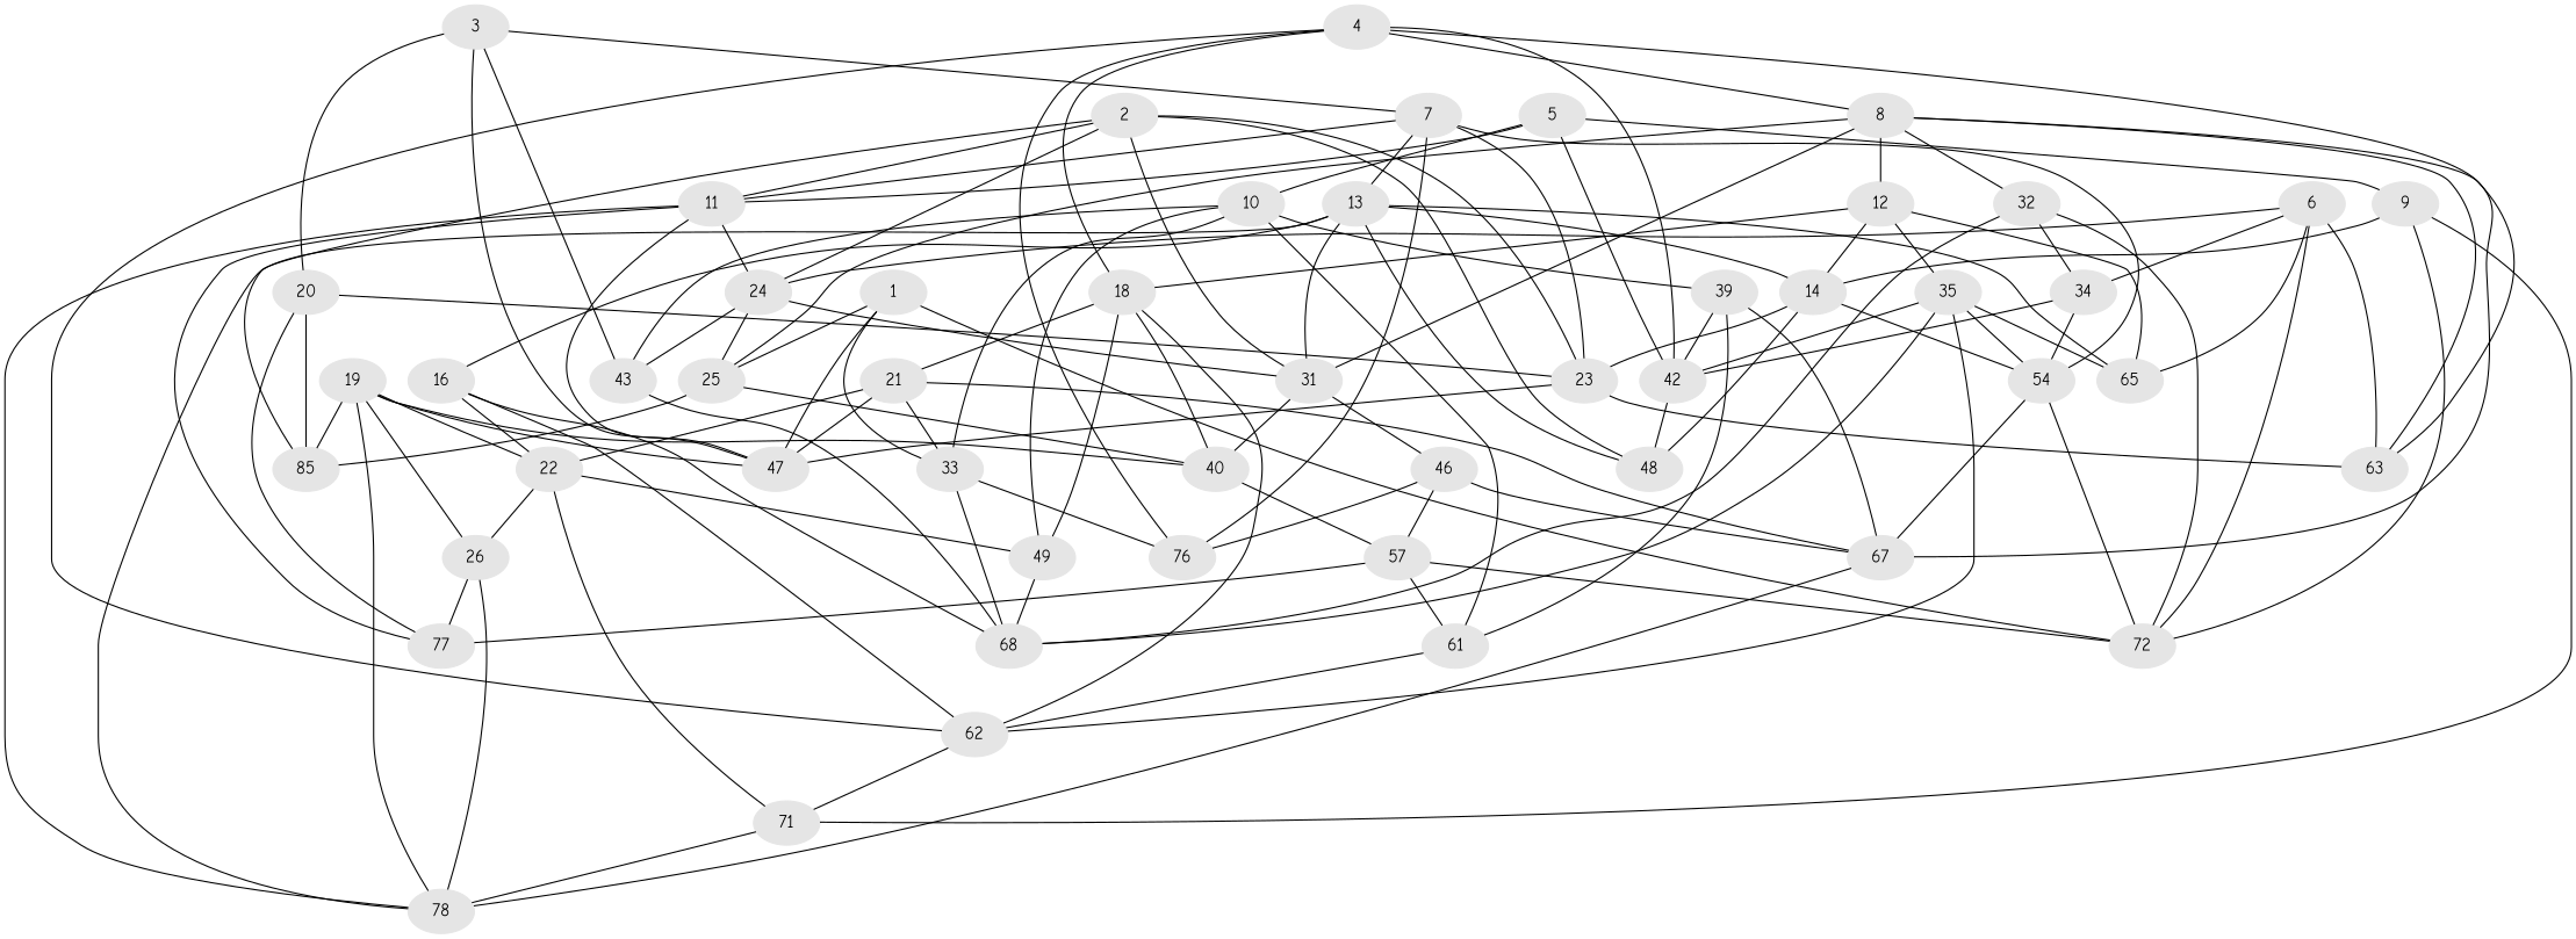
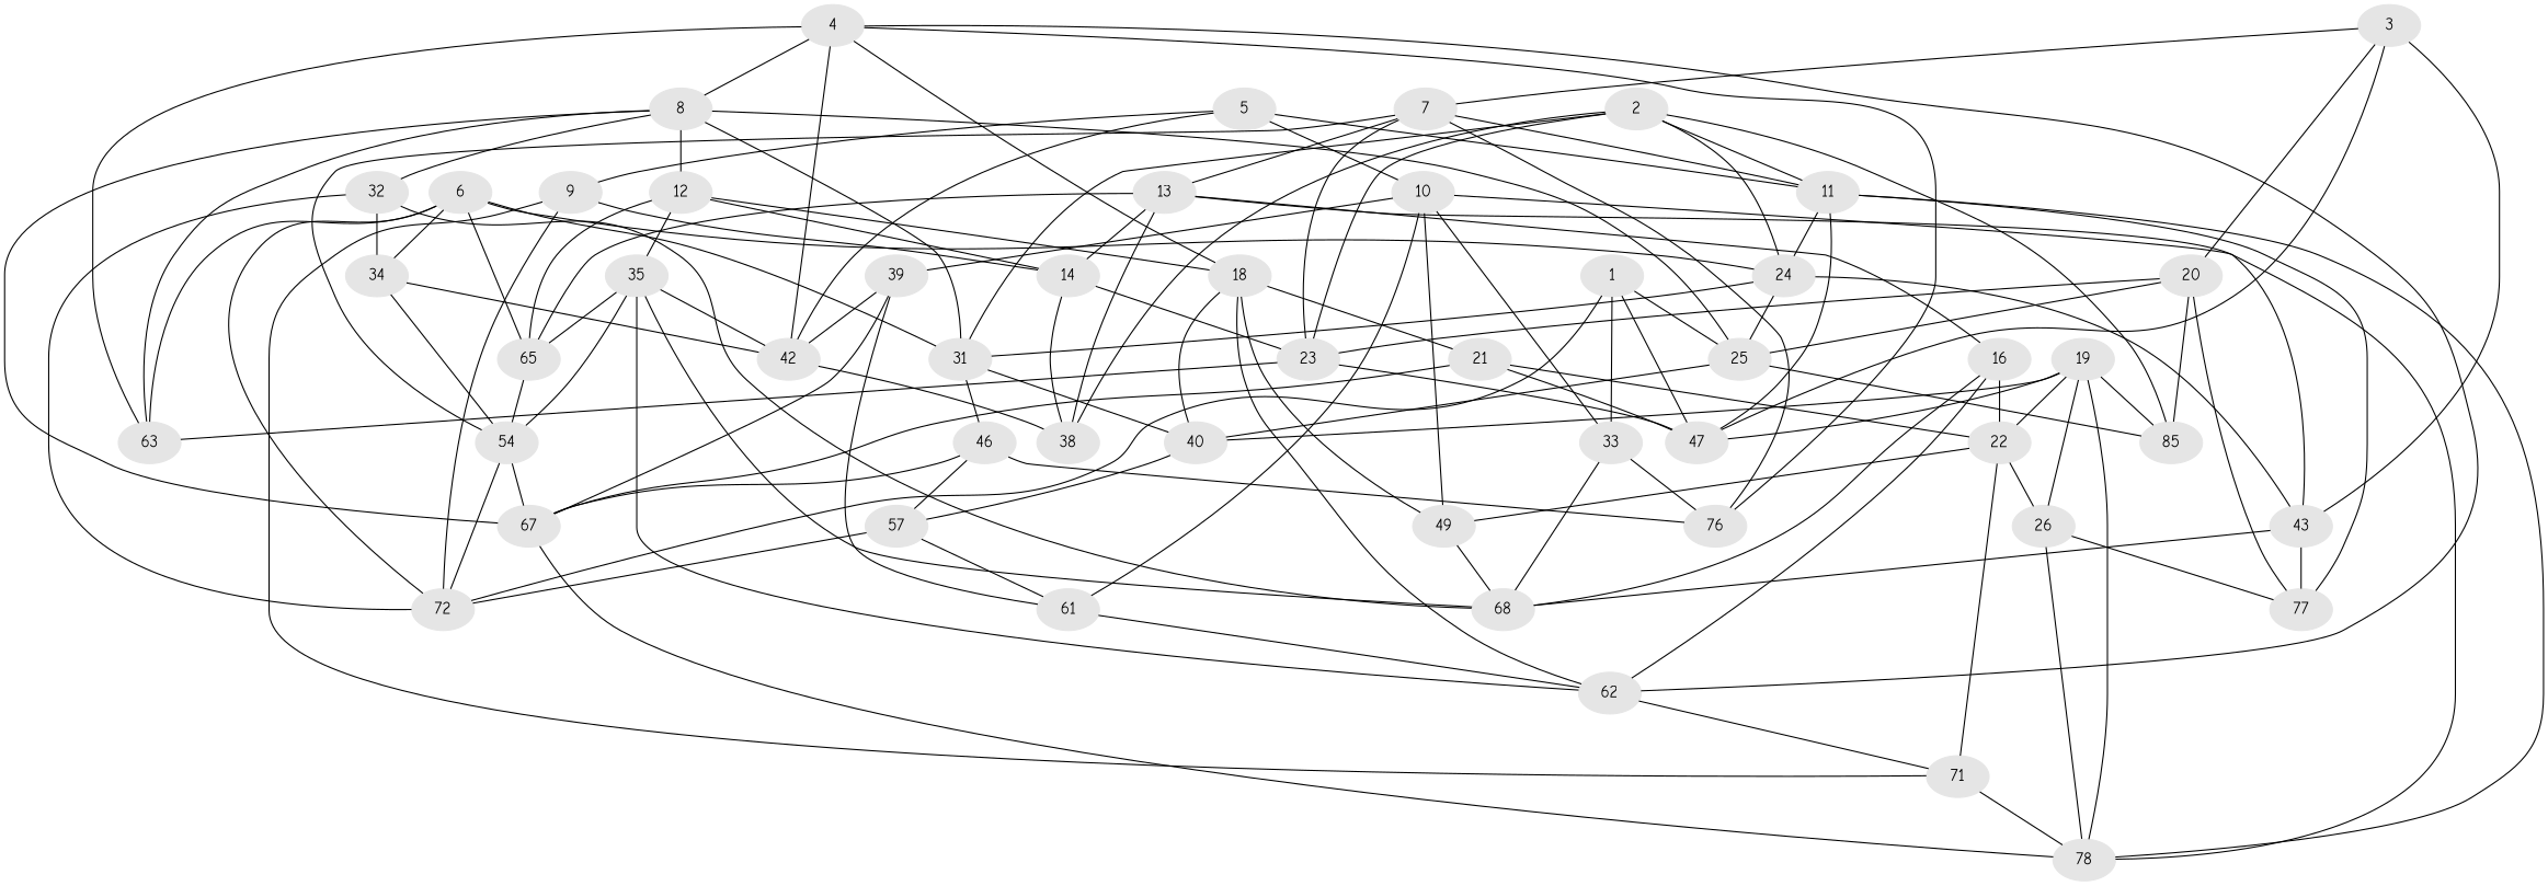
  graph {
    fontname="Comic Neue"
    node [color=gray90 fontname="Comic Neue" style=filled]
    edge [fontname="Comic Neue"]
    25 [super="+38"]
    85
    40 [super="+56"]
    1
    33 [super="+60"]
    47 [super="+80"]
    72 [super="+84"]
    76
    68 [super="+73"]
    2 [super="+64"]
    11 [super="+15"]
    23 [super="+83"]
    24 [super="+58"]
    31 [super="+55"]
-   48
+   48 [label=38]
    77 [super="+81"]
    78 [super="+82"]
    63
    43
    46
    7 [super="+59"]
    13 [super="+53"]
    54 [super="+66"]
    3
    20 [super="+70"]
    4 [super="+44"]
    8 [super="+17"]
    18 [super="+45"]
    42 [super="+52"]
    62 [super="+75"]
    12 [super="+28"]
    32
    67 [super="+69"]
    49
    21 [super="+79"]
    71
    9 [super="+30"]
    14 [super="+51"]
    5
    10 [super="+86"]
    39
    61
    6 [super="+37"]
    34
    65
    16 [super="+27"]
    35 [super="+50"]
    22 [super="+41"]
    26
    57 [super="+74"]
    19 [super="+36"]
    25 -- 85
    25 -- 40
    40 -- 57
    1 -- 25
    1 -- 33
    1 -- 47
    1 -- 72
    33 -- 76
    33 -- 68
    2 -- 85
    2 -- 11
    2 -- 23
    2 -- 24
    2 -- 31
    2 -- 48
    11 -- 47
    11 -- 24
    11 -- 77 [weight=2]
    11 -- 78
    23 -- 47
    23 -- 63
    24 -- 25
    24 -- 31
    24 -- 43
    31 -- 40
    31 -- 46
    43 -- 68
    46 -- 76
    46 -- 67
    46 -- 57
    7 -- 76
    7 -- 11
    7 -- 23
    7 -- 13
    7 -- 54
    13 -- 48
    13 -- 78
    13 -- 14
    13 -- 65
    13 -- 16
    54 -- 72
    54 -- 67
    3 -- 47
    3 -- 43
    3 -- 7
    3 -- 20
+   20 -- 25
    20 -- 85
    20 -- 23
    20 -- 77
    4 -- 76
    4 -- 63
    4 -- 8
    4 -- 18
    4 -- 42
    4 -- 62
    8 -- 25
    8 -- 31
    8 -- 63
    8 -- 12
    8 -- 32
    8 -- 67
    18 -- 40
    18 -- 62
    18 -- 49
    18 -- 21
    42 -- 48
    62 -- 71
    12 -- 18
    12 -- 14
    12 -- 65
    12 -- 35
    32 -- 72
    32 -- 68
    32 -- 34
    67 -- 78
    49 -- 68
-   21 -- 33 [weight=2]
    21 -- 47
    21 -- 67
    21 -- 22
    71 -- 78
    9 -- 72
    9 -- 71
    9 -- 14
    14 -- 23
    14 -- 48
-   14 -- 54
+   65 -- 54
    5 -- 11
    5 -- 42
    5 -- 9
    5 -- 10
    10 -- 33
    10 -- 43
    10 -- 49
    10 -- 39
    10 -- 61
    39 -- 42
    39 -- 67
    39 -- 61
    61 -- 62
    6 -- 72
    6 -- 24
-   13 -- 31
+   6 -- 31
    6 -- 63
    6 -- 34
    6 -- 65
    34 -- 54
    34 -- 42
    16 -- 68
    16 -- 62
    16 -- 22
    35 -- 68
    35 -- 54
    35 -- 42
    35 -- 62
    35 -- 65
    22 -- 49
    22 -- 71
    22 -- 26
    26 -- 77
    26 -- 78
    57 -- 72
-   57 -- 77 [weight=2]
+   43 -- 77 [weight=2]
    57 -- 61
    19 -- 85
    19 -- 40
    19 -- 47
    19 -- 78
    19 -- 22
    19 -- 26
  }
